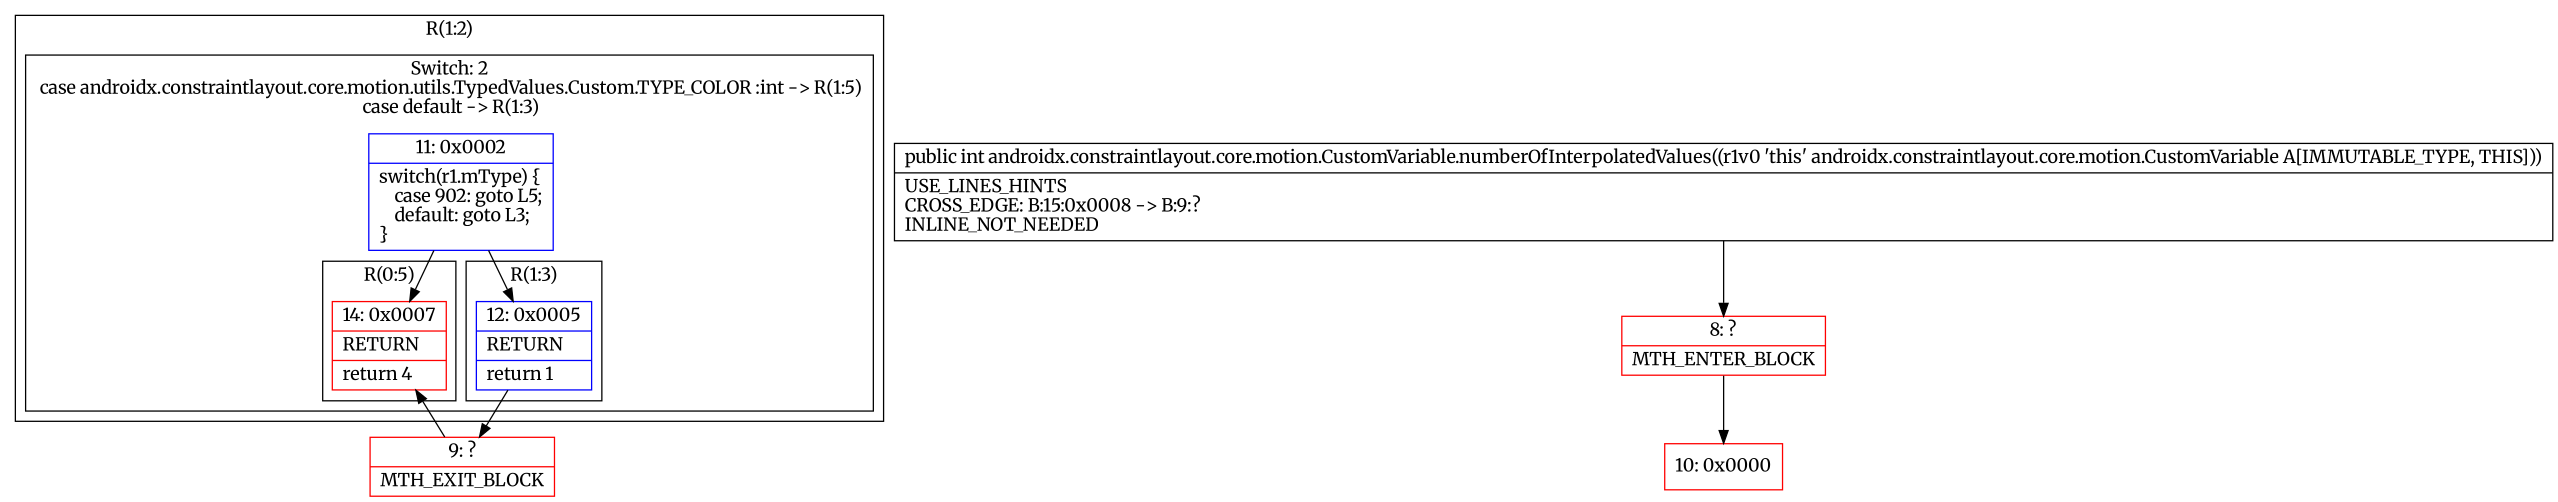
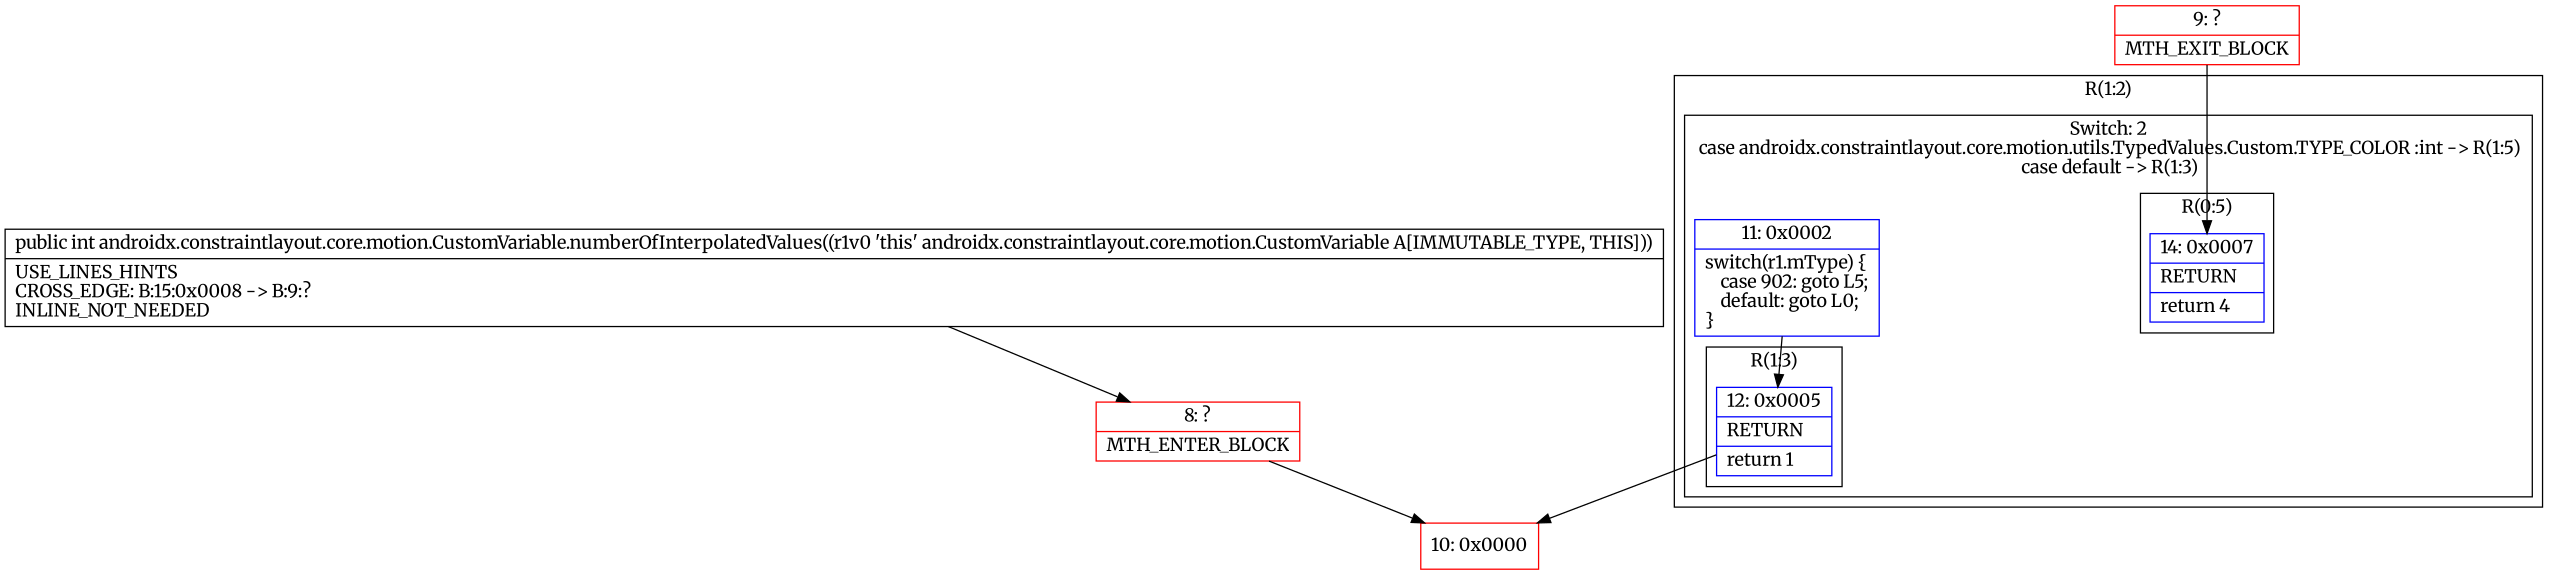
  digraph {
    fontname=Merriweather
    node [color=blue fontname=Merriweather shape=record]
    edge [fontname=Merriweather]
-   n1 [color=red label="{14\:\ 0x0007|RETURN\l|return 4\l}"]
+   n1 [label="{14\:\ 0x0007|RETURN\l|return 4\l}"]
    n2 [label="{12\:\ 0x0005|RETURN\l|return 1\l}"]
-   n3 [label="{11\:\ 0x0002|switch(r1.mType) \{\l    case 902: goto L5;\l    default: goto L3;\l\}\l}"]
+   n3 [label="{11\:\ 0x0002|switch(r1.mType) \{\l    case 902: goto L5;\l    default: goto L0;\l\}\l}"]
    n4 [color=red label="{9\:\ ?|MTH_EXIT_BLOCK\l}"]
    n5 [color=red label="{8\:\ ?|MTH_ENTER_BLOCK\l}"]
    n6 [color=red label="{10\:\ 0x0000}"]
    n7 [label="{public int androidx.constraintlayout.core.motion.CustomVariable.numberOfInterpolatedValues((r1v0 'this' androidx.constraintlayout.core.motion.CustomVariable A[IMMUTABLE_TYPE, THIS]))  | USE_LINES_HINTS\lCROSS_EDGE: B:15:0x0008 \-\> B:9:?\lINLINE_NOT_NEEDED\l}" color=""]
    subgraph cluster_1 {
      label="R(1:2)"
      subgraph cluster_2 {
        label="Switch: 2\n case androidx.constraintlayout.core.motion.utils.TypedValues.Custom.TYPE_COLOR :int -> R(1:5)\n case default -> R(1:3)"
        n3
        subgraph cluster_3 {
          label="R(0:5)"
          n1
        }
        subgraph cluster_4 {
          label="R(1:3)"
          n2
        }
      }
    }
-   n2 -> n4
-   n3 -> n1
+   n2 -> n6
    n3 -> n2
    n4 -> n1
    n5 -> n6
    n7 -> n5
  }
